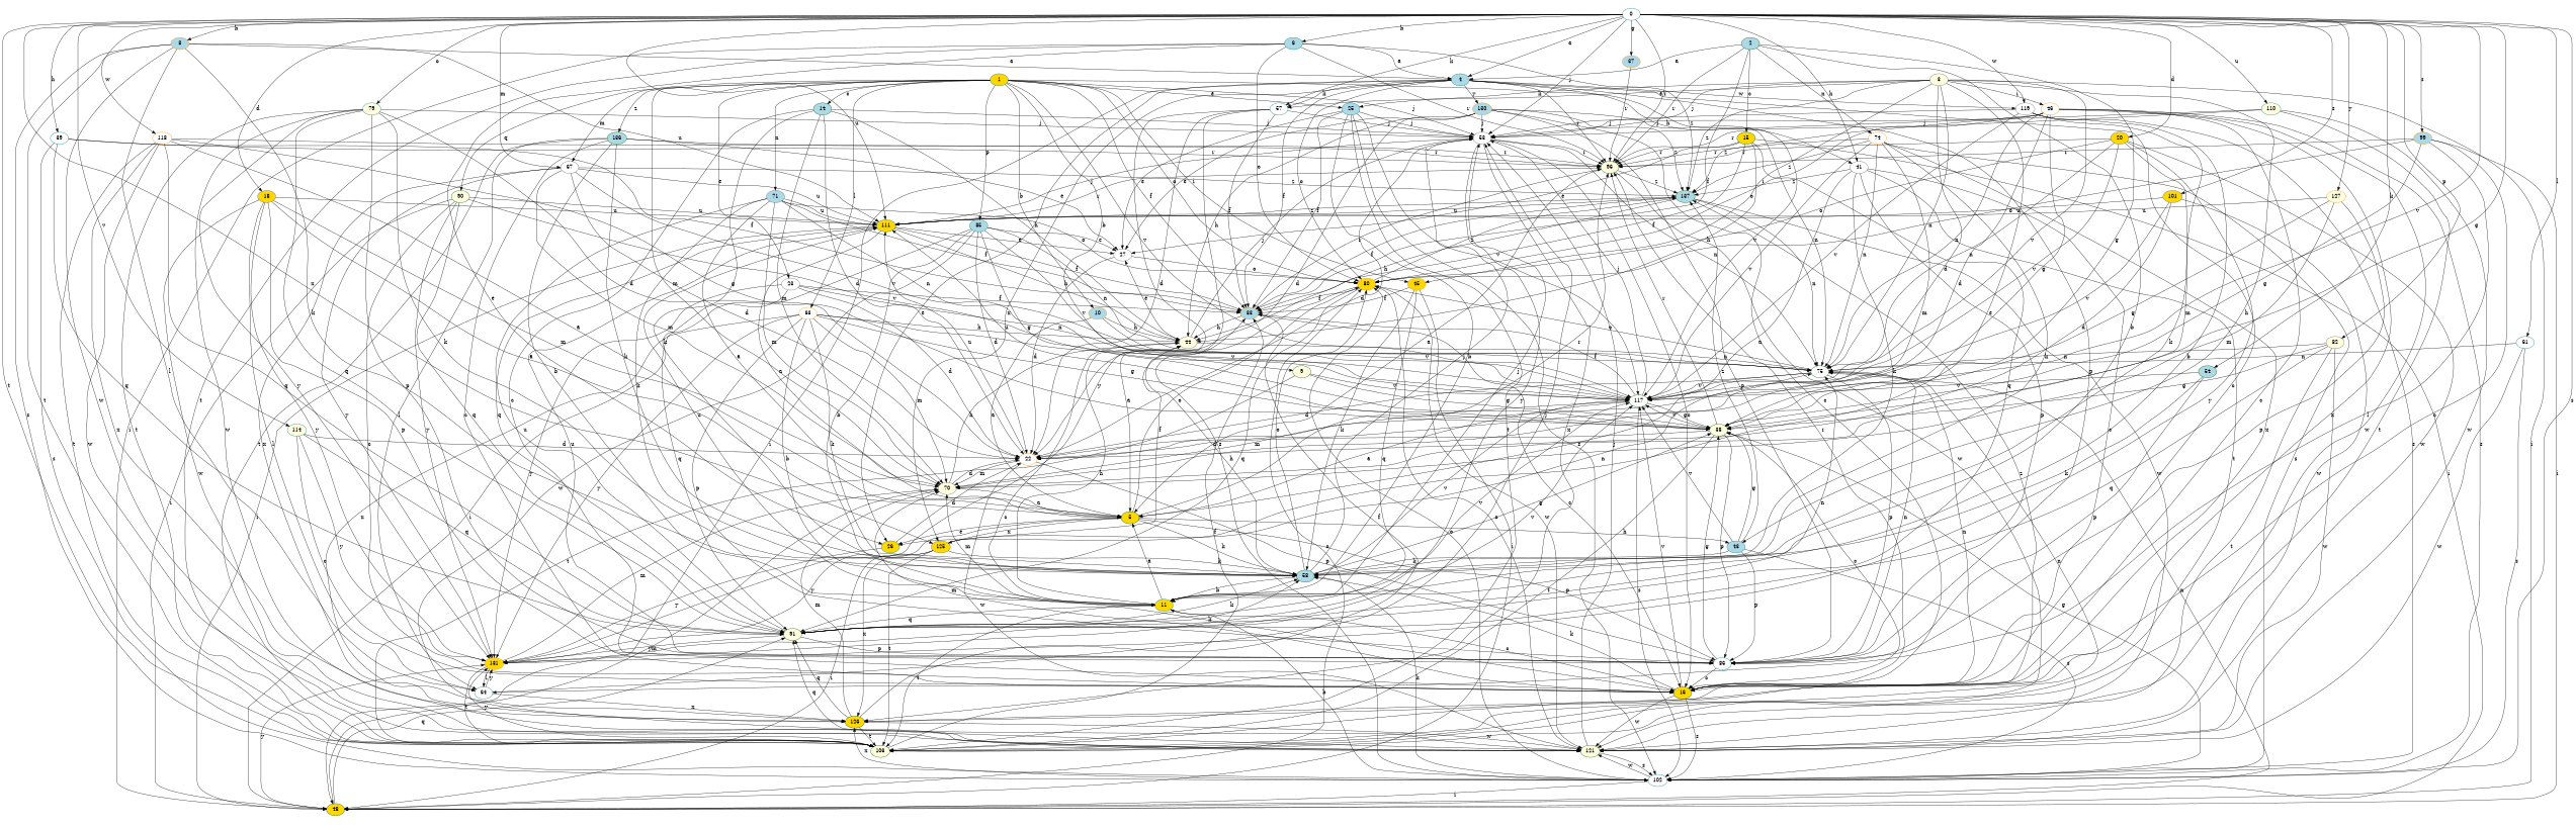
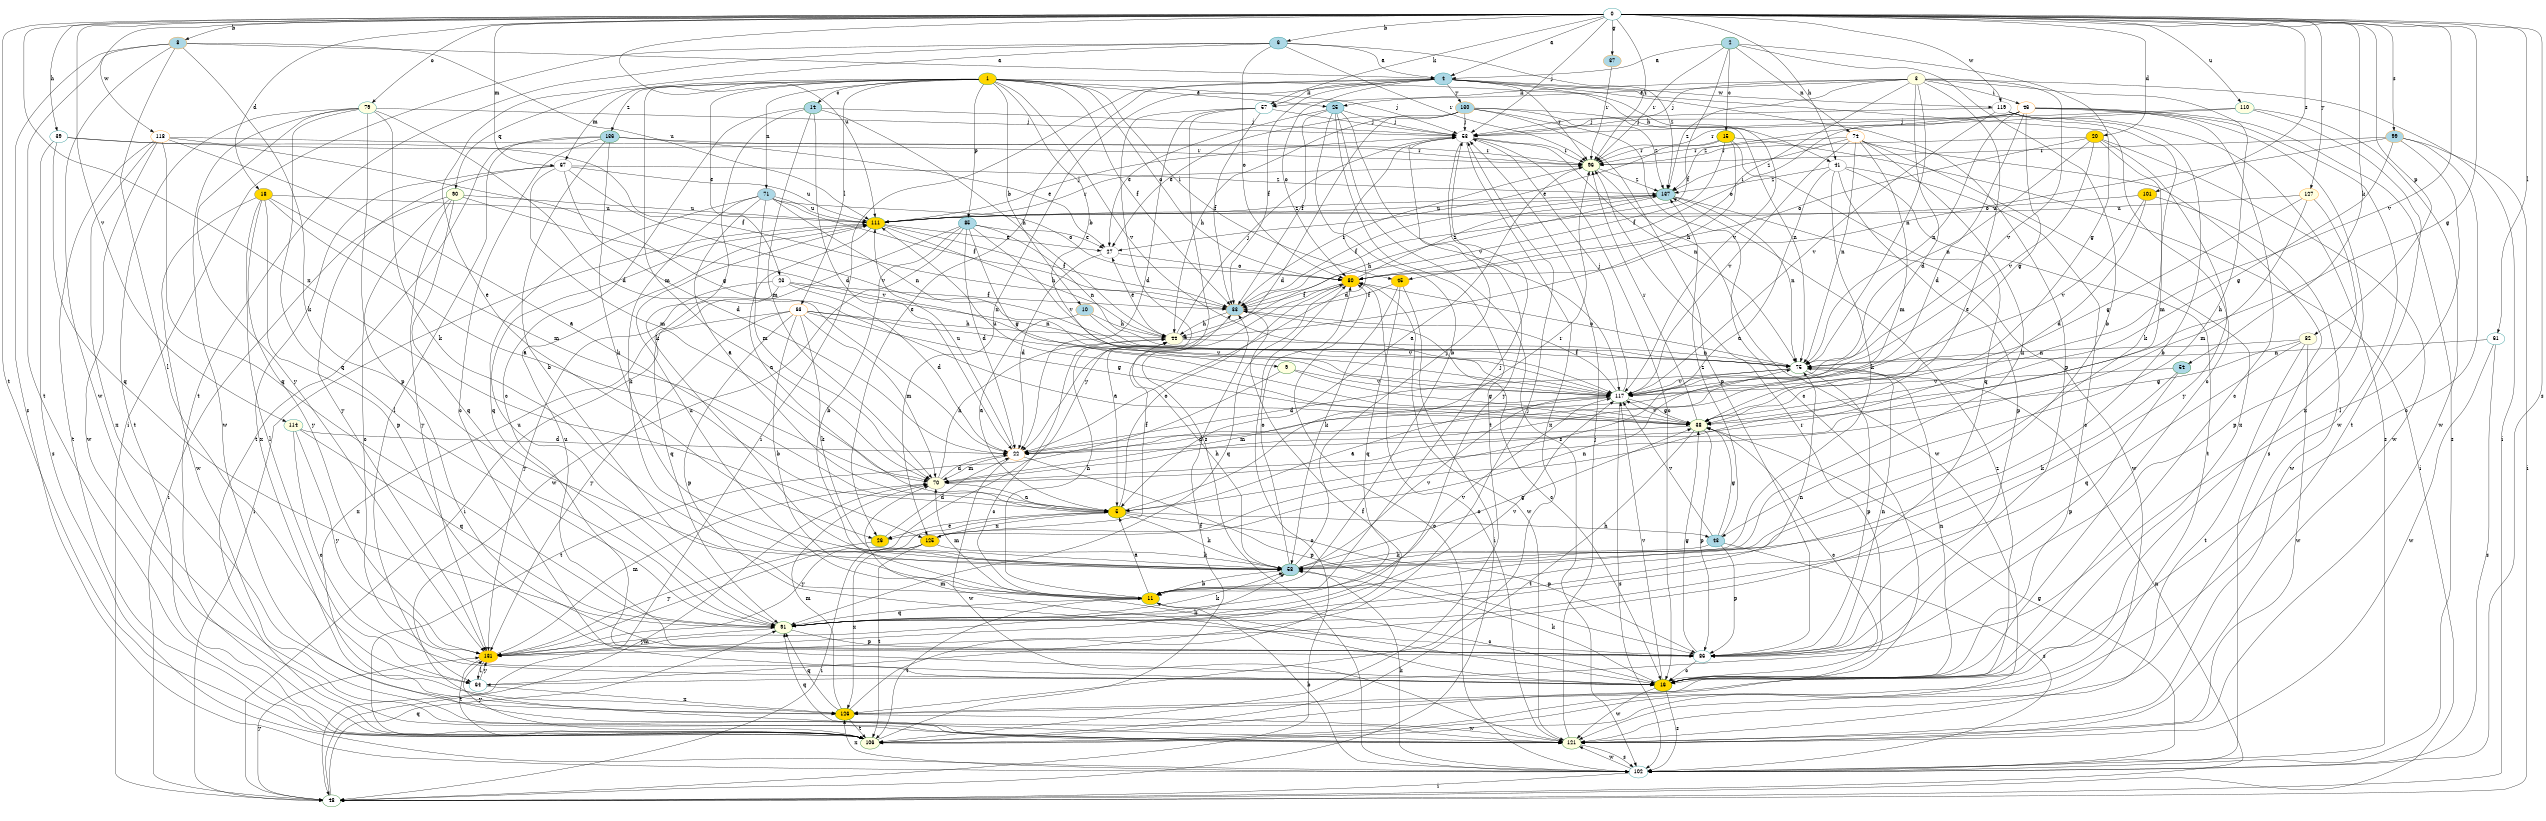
  strict digraph {
    node [color=darkgreen fillcolor=white style=filled]
    4 [color=teal fillcolor=lightblue]
    0 [color=teal]
    6 [color=teal fillcolor=lightblue]
    8 [color=darkorange fillcolor=lightblue]
    18 [color=gray40 fillcolor=gold]
    20 [color=gray40 fillcolor=gold]
    37 [color=darkorange fillcolor=lightblue]
    38 [fillcolor=lightyellow]
    39 [color=teal]
    41 [color=gray40]
    53 [color=gray40]
    54 [fillcolor=lightblue]
    57 [color=teal]
    61 [color=teal]
    67 [color=gray40]
    79 [color=teal fillcolor=lightyellow]
    82 [color=gray40 fillcolor=lightyellow]
    96 [fillcolor=lightyellow]
    99 [color=darkorange fillcolor=lightblue]
    101 [color=gray40 fillcolor=gold]
    102 [color=teal]
    106 [fillcolor=lightyellow]
    110 [color=teal fillcolor=lightyellow]
    111 [color=teal fillcolor=gold]
    114 [color=teal fillcolor=lightyellow]
    117
    118 [color=darkorange]
    119 [color=gray40]
    125 [color=gray40 fillcolor=gold]
    127 [color=darkorange fillcolor=lightyellow]
    33 [color=darkorange fillcolor=lightblue]
    80 [color=darkorange fillcolor=gold]
    26 [color=teal fillcolor=gold]
-   48 [fillcolor=gold]
+   48
    16 [fillcolor=gold]
    86 [color=teal]
    130 [color=darkorange fillcolor=lightblue]
    137 [fillcolor=lightblue]
    58 [fillcolor=lightblue]
    64 [color=teal]
    121 [fillcolor=lightyellow]
    70 [color=gray40 fillcolor=lightyellow]
    5 [fillcolor=gold]
    131 [color=darkorange fillcolor=gold]
    75
    22 [color=darkorange]
    91 [fillcolor=lightyellow]
    126 [fillcolor=gold]
    11 [color=teal fillcolor=gold]
    44 [color=gray40 fillcolor=lightyellow]
    27 [color=gray40]
    1 [color=teal fillcolor=gold]
    9 [fillcolor=lightyellow]
    10 [color=darkorange fillcolor=lightblue]
    14 [fillcolor=lightblue]
    23 [color=gray40]
    25 [color=teal fillcolor=lightblue]
    45 [color=darkorange fillcolor=gold]
    63 [color=darkorange]
    71 [color=gray40 fillcolor=lightblue]
    85 [color=teal fillcolor=lightblue]
    90 [fillcolor=lightyellow]
    136 [fillcolor=lightblue]
    2 [fillcolor=lightblue]
    15 [fillcolor=gold]
    74 [color=darkorange]
    3 [color=gray40 fillcolor=lightyellow]
    43 [color=teal fillcolor=lightblue]
    46 [color=darkorange]
    4 -> 57 [label=k]
    4 -> 96 [label=r]
    4 -> 117 [label=v]
    4 -> 119 [label=w]
    4 -> 125 [label=x]
    4 -> 33 [label=f]
    4 -> 80 [label=o]
    4 -> 26 [label=e]
    4 -> 48 [label=i]
    4 -> 16 [label=c]
    4 -> 86 [label=p]
    4 -> 130 [label=y]
    0 -> 4 [label=a]
    0 -> 6 [label=b]
    0 -> 8 [label=b]
    0 -> 18 [label=d]
    0 -> 20 [label=d]
    0 -> 37 [label=g]
    0 -> 38 [label=g]
    0 -> 39 [label=h]
    0 -> 41 [label=h]
    0 -> 53 [label=j]
    0 -> 54 [label=k]
    0 -> 57 [label=k]
    0 -> 61 [label=l]
    0 -> 67 [label=m]
    0 -> 79 [label=o]
    0 -> 82 [label=p]
    0 -> 96 [label=r]
    0 -> 99 [label=s]
    0 -> 101 [label=s]
    0 -> 102 [label=s]
    0 -> 106 [label=t]
    0 -> 110 [label=u]
    0 -> 111 [label=u]
    0 -> 114 [label=v]
    0 -> 117 [label=v]
    0 -> 118 [label=w]
    0 -> 119 [label=w]
    0 -> 125 [label=x]
    0 -> 127 [label=y]
    6 -> 4 [label=a]
    6 -> 96 [label=r]
    6 -> 106 [label=t]
    6 -> 80 [label=o]
    6 -> 26 [label=e]
    6 -> 48 [label=i]
    6 -> 137 [label=z]
    8 -> 4 [label=a]
    8 -> 102 [label=s]
    8 -> 106 [label=t]
    8 -> 111 [label=u]
    8 -> 58 [label=k]
    8 -> 64 [label=l]
    8 -> 121 [label=w]
    18 -> 111 [label=u]
    18 -> 86 [label=p]
    18 -> 64 [label=l]
    18 -> 121 [label=w]
    18 -> 70 [label=m]
    18 -> 5 [label=a]
    18 -> 131 [label=y]
    20 -> 96 [label=r]
    20 -> 117 [label=v]
    20 -> 80 [label=o]
    20 -> 121 [label=w]
    20 -> 70 [label=m]
    20 -> 131 [label=y]
    20 -> 75 [label=n]
    37 -> 96 [label=r]
    38 -> 96 [label=r]
    38 -> 106 [label=t]
    38 -> 111 [label=u]
    38 -> 117 [label=v]
    38 -> 16 [label=c]
    38 -> 86 [label=p]
    38 -> 22 [label=d]
    39 -> 96 [label=r]
    39 -> 102 [label=s]
    39 -> 33 [label=f]
    39 -> 91 [label=q]
    41 -> 106 [label=t]
    41 -> 16 [label=c]
    41 -> 86 [label=p]
    41 -> 137 [label=z]
    41 -> 58 [label=k]
    41 -> 5 [label=a]
    53 -> 96 [label=r]
    53 -> 16 [label=c]
    53 -> 131 [label=y]
    53 -> 75 [label=n]
    53 -> 22 [label=d]
    53 -> 126 [label=x]
    54 -> 117 [label=v]
    54 -> 86 [label=p]
    54 -> 58 [label=k]
    57 -> 53 [label=j]
    57 -> 102 [label=s]
    57 -> 33 [label=f]
    57 -> 131 [label=y]
    57 -> 22 [label=d]
    61 -> 102 [label=s]
    61 -> 121 [label=w]
    61 -> 75 [label=n]
    67 -> 111 [label=u]
    67 -> 117 [label=v]
    67 -> 137 [label=z]
    67 -> 70 [label=m]
    67 -> 131 [label=y]
    67 -> 22 [label=d]
    67 -> 126 [label=x]
    79 -> 53 [label=j]
    79 -> 106 [label=t]
    79 -> 86 [label=p]
    79 -> 58 [label=k]
    79 -> 121 [label=w]
    79 -> 131 [label=y]
    79 -> 22 [label=d]
    79 -> 91 [label=q]
    82 -> 38 [label=g]
    82 -> 106 [label=t]
    82 -> 121 [label=w]
    82 -> 75 [label=n]
    82 -> 91 [label=q]
    96 -> 137 [label=z]
    96 -> 121 [label=w]
    96 -> 5 [label=a]
    99 -> 38 [label=g]
    99 -> 96 [label=r]
    99 -> 80 [label=o]
    99 -> 48 [label=i]
    99 -> 16 [label=c]
    99 -> 64 [label=l]
    101 -> 111 [label=u]
    101 -> 117 [label=v]
    101 -> 121 [label=w]
    101 -> 22 [label=d]
    102 -> 38 [label=g]
    102 -> 80 [label=o]
    102 -> 48 [label=i]
    102 -> 58 [label=k]
    102 -> 121 [label=w]
    102 -> 126 [label=x]
    102 -> 11 [label=b]
    106 -> 33 [label=f]
    106 -> 137 [label=z]
    106 -> 131 [label=y]
-   106 -> 75 [label=n]
    110 -> 53 [label=j]
    110 -> 96 [label=r]
    110 -> 106 [label=t]
    110 -> 121 [label=w]
    111 -> 53 [label=j]
    111 -> 96 [label=r]
    111 -> 33 [label=f]
    111 -> 48 [label=i]
    111 -> 137 [label=z]
    111 -> 5 [label=a]
    111 -> 44 [label=h]
    111 -> 27 [label=e]
    114 -> 16 [label=c]
    114 -> 131 [label=y]
    114 -> 22 [label=d]
    114 -> 91 [label=q]
    117 -> 38 [label=g]
    117 -> 53 [label=j]
    117 -> 102 [label=s]
    117 -> 33 [label=f]
    117 -> 70 [label=m]
    117 -> 5 [label=a]
    118 -> 38 [label=g]
    118 -> 96 [label=r]
    118 -> 106 [label=t]
    118 -> 121 [label=w]
    118 -> 5 [label=a]
    118 -> 91 [label=q]
    118 -> 126 [label=x]
    119 -> 53 [label=j]
    119 -> 102 [label=s]
    119 -> 117 [label=v]
    119 -> 58 [label=k]
    119 -> 11 [label=b]
    125 -> 106 [label=t]
    125 -> 33 [label=f]
    125 -> 48 [label=i]
    125 -> 58 [label=k]
    125 -> 75 [label=n]
    125 -> 126 [label=x]
    127 -> 38 [label=g]
    127 -> 111 [label=u]
    127 -> 86 [label=p]
    127 -> 70 [label=m]
    33 -> 96 [label=r]
    33 -> 16 [label=c]
    33 -> 44 [label=h]
    80 -> 33 [label=f]
    80 -> 137 [label=z]
    80 -> 121 [label=w]
    80 -> 5 [label=a]
    80 -> 91 [label=q]
    26 -> 131 [label=y]
    26 -> 22 [label=d]
    48 -> 80 [label=o]
    48 -> 70 [label=m]
    48 -> 131 [label=y]
    48 -> 75 [label=n]
    48 -> 91 [label=q]
    16 -> 96 [label=r]
    16 -> 102 [label=s]
    16 -> 117 [label=v]
    16 -> 58 [label=k]
    16 -> 121 [label=w]
    16 -> 70 [label=m]
    16 -> 75 [label=n]
    86 -> 38 [label=g]
    86 -> 111 [label=u]
    86 -> 16 [label=c]
    86 -> 75 [label=n]
    130 -> 53 [label=j]
    130 -> 16 [label=c]
    130 -> 86 [label=p]
    130 -> 137 [label=z]
    130 -> 75 [label=n]
    130 -> 22 [label=d]
    130 -> 44 [label=h]
    130 -> 27 [label=e]
    137 -> 111 [label=u]
    137 -> 33 [label=f]
    137 -> 121 [label=w]
    137 -> 75 [label=n]
    137 -> 44 [label=h]
    58 -> 38 [label=g]
    58 -> 53 [label=j]
    58 -> 117 [label=v]
    58 -> 80 [label=o]
    58 -> 11 [label=b]
    58 -> 44 [label=h]
    64 -> 53 [label=j]
    64 -> 131 [label=y]
    64 -> 126 [label=x]
    121 -> 53 [label=j]
    121 -> 102 [label=s]
    121 -> 80 [label=o]
    121 -> 91 [label=q]
    70 -> 5 [label=a]
    70 -> 22 [label=d]
    70 -> 44 [label=h]
    5 -> 96 [label=r]
    5 -> 125 [label=x]
    5 -> 80 [label=o]
    5 -> 26 [label=e]
    5 -> 86 [label=p]
    5 -> 58 [label=k]
    5 -> 131 [label=y]
    5 -> 43 [label=h]
    131 -> 106 [label=t]
    131 -> 58 [label=k]
    131 -> 64 [label=l]
    131 -> 70 [label=m]
    75 -> 117 [label=v]
    75 -> 80 [label=o]
    75 -> 86 [label=p]
    75 -> 22 [label=d]
    22 -> 111 [label=u]
    22 -> 86 [label=p]
    22 -> 121 [label=w]
    22 -> 70 [label=m]
    91 -> 111 [label=u]
    91 -> 117 [label=v]
    91 -> 86 [label=p]
    91 -> 58 [label=k]
    91 -> 131 [label=y]
    91 -> 75 [label=n]
    126 -> 106 [label=t]
    126 -> 33 [label=f]
    126 -> 121 [label=w]
    126 -> 70 [label=m]
    126 -> 91 [label=q]
    11 -> 53 [label=j]
    11 -> 106 [label=t]
    11 -> 111 [label=u]
    11 -> 117 [label=v]
    11 -> 16 [label=c]
    11 -> 70 [label=m]
    11 -> 5 [label=a]
    11 -> 91 [label=q]
    11 -> 44 [label=h]
    44 -> 53 [label=j]
    44 -> 16 [label=c]
    44 -> 75 [label=n]
    44 -> 27 [label=e]
    27 -> 80 [label=o]
    27 -> 22 [label=d]
    1 -> 41 [label=h]
    1 -> 53 [label=j]
    1 -> 67 [label=m]
    1 -> 117 [label=v]
    1 -> 33 [label=f]
    1 -> 80 [label=o]
    1 -> 70 [label=m]
    1 -> 9 [label=b]
    1 -> 10 [label=b]
    1 -> 14 [label=c]
    1 -> 23 [label=e]
    1 -> 25 [label=e]
    1 -> 45 [label=i]
    1 -> 63 [label=l]
    1 -> 71 [label=n]
    1 -> 85 [label=p]
    1 -> 90 [label=q]
    1 -> 136 [label=z]
    9 -> 38 [label=g]
    9 -> 106 [label=t]
    9 -> 117 [label=v]
    10 -> 117 [label=v]
    10 -> 5 [label=a]
    10 -> 44 [label=h]
    14 -> 53 [label=j]
    14 -> 16 [label=c]
    14 -> 58 [label=k]
    14 -> 70 [label=m]
    14 -> 22 [label=d]
    14 -> 44 [label=h]
    23 -> 33 [label=f]
    23 -> 131 [label=y]
    23 -> 75 [label=n]
    23 -> 22 [label=d]
    23 -> 91 [label=q]
    25 -> 53 [label=j]
    25 -> 102 [label=s]
    25 -> 106 [label=t]
    25 -> 117 [label=v]
    25 -> 33 [label=f]
    25 -> 11 [label=b]
    25 -> 27 [label=e]
    45 -> 33 [label=f]
    45 -> 48 [label=i]
    45 -> 58 [label=k]
    45 -> 91 [label=q]
    63 -> 38 [label=g]
    63 -> 117 [label=v]
    63 -> 86 [label=p]
    63 -> 58 [label=k]
    63 -> 70 [label=m]
    63 -> 131 [label=y]
    63 -> 126 [label=x]
    63 -> 11 [label=b]
    63 -> 44 [label=h]
    71 -> 111 [label=u]
    71 -> 33 [label=f]
    71 -> 80 [label=o]
    71 -> 58 [label=k]
    71 -> 70 [label=m]
    71 -> 5 [label=a]
    71 -> 75 [label=n]
    71 -> 91 [label=q]
    85 -> 38 [label=g]
    85 -> 117 [label=v]
    85 -> 48 [label=i]
    85 -> 121 [label=w]
    85 -> 75 [label=n]
    85 -> 22 [label=d]
    85 -> 11 [label=b]
    85 -> 27 [label=e]
    90 -> 111 [label=u]
    90 -> 117 [label=v]
    90 -> 48 [label=i]
    90 -> 16 [label=c]
    90 -> 131 [label=y]
    90 -> 91 [label=q]
    136 -> 96 [label=r]
    136 -> 106 [label=t]
    136 -> 16 [label=c]
    136 -> 58 [label=k]
    136 -> 64 [label=l]
    136 -> 11 [label=b]
    136 -> 27 [label=e]
    2 -> 4 [label=a]
    2 -> 38 [label=g]
    2 -> 96 [label=r]
    2 -> 33 [label=f]
    2 -> 11 [label=b]
    2 -> 15 [label=c]
    2 -> 74 [label=n]
    15 -> 96 [label=r]
    15 -> 33 [label=f]
    15 -> 48 [label=i]
    15 -> 91 [label=q]
    15 -> 44 [label=h]
    15 -> 27 [label=e]
    74 -> 96 [label=r]
    74 -> 102 [label=s]
    74 -> 117 [label=v]
    74 -> 137 [label=z]
    74 -> 58 [label=k]
    74 -> 70 [label=m]
    74 -> 75 [label=n]
    74 -> 126 [label=x]
    3 -> 53 [label=j]
    3 -> 57 [label=k]
    3 -> 117 [label=v]
    3 -> 26 [label=e]
    3 -> 48 [label=i]
    3 -> 137 [label=z]
    3 -> 75 [label=n]
    3 -> 22 [label=d]
    3 -> 25 [label=e]
    3 -> 45 [label=i]
    3 -> 43 [label=h]
    3 -> 46 [label=i]
    43 -> 38 [label=g]
    43 -> 102 [label=s]
    43 -> 117 [label=v]
    43 -> 86 [label=p]
    43 -> 137 [label=z]
    43 -> 58 [label=k]
    46 -> 38 [label=g]
    46 -> 53 [label=j]
    46 -> 102 [label=s]
    46 -> 80 [label=o]
    46 -> 16 [label=c]
    46 -> 137 [label=z]
    46 -> 121 [label=w]
    46 -> 75 [label=n]
    46 -> 22 [label=d]
    46 -> 126 [label=x]
  }
